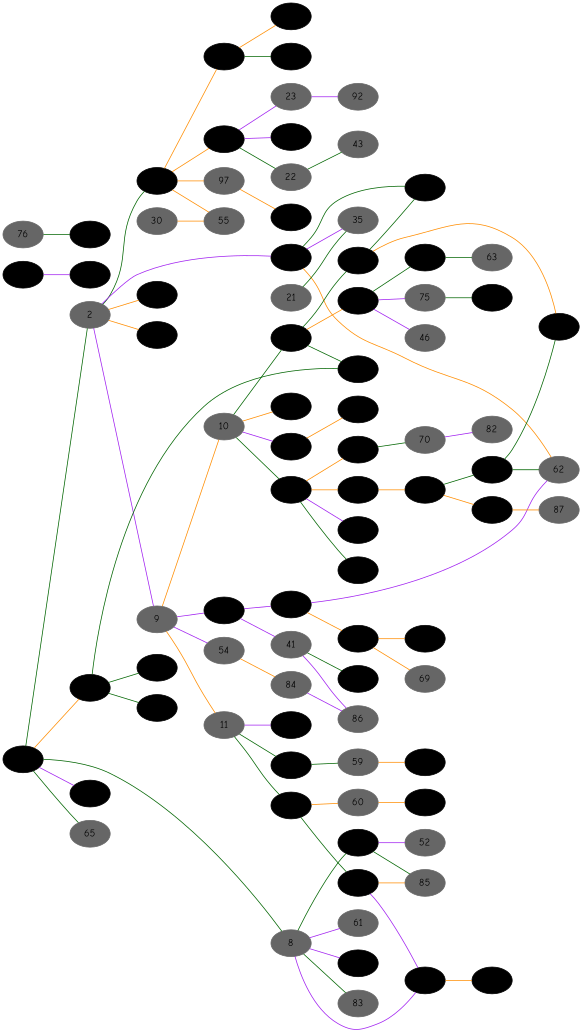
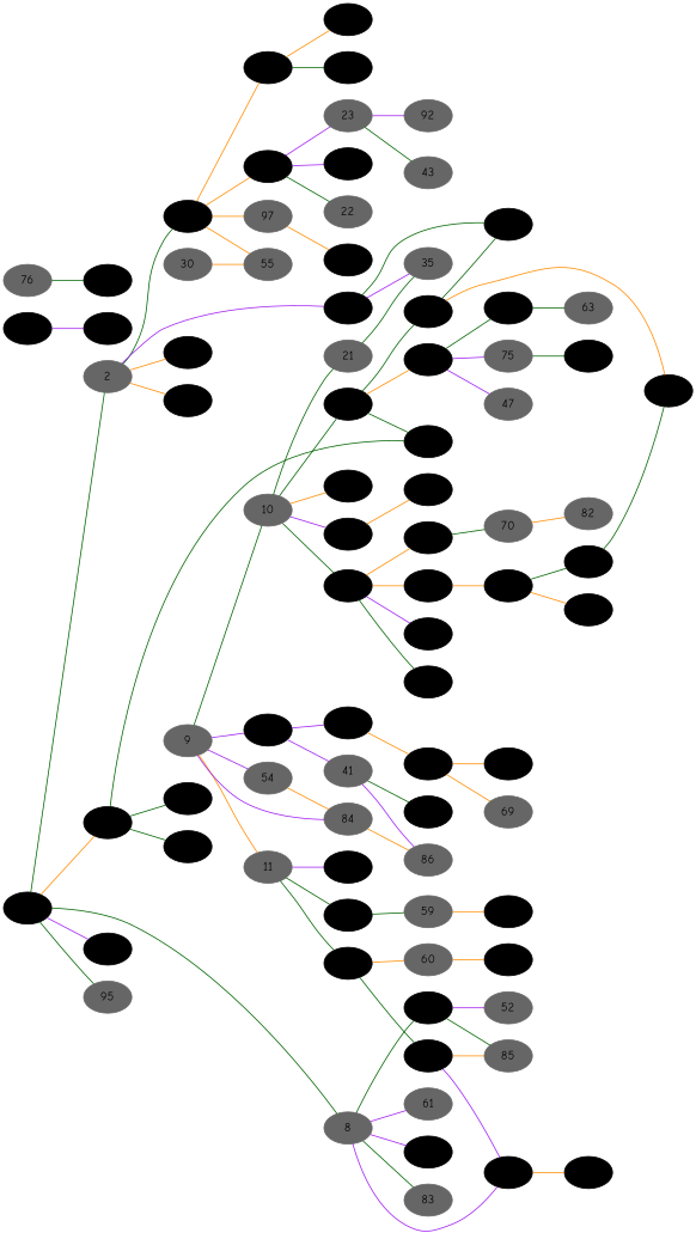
  graph {
    fontname="Comic Neue"
    rankdir=LR
    node [color=black fontname="Comic Neue" style=filled]
    edge [color=darkgreen fontname="Comic Neue"]
    2 [color=gray40]
    1
    8 [color=gray40]
    14
    19
-   65 [color=gray40]
+   65 [color=gray40 label=95]
    3
    7
    9 [color=gray40]
    16
    39
    24
    37
    61 [color=gray40]
    66
    83 [color=gray40]
    25
    31
    72
    5
    6
    n22 [color=gray40 label=97]
    55 [color=gray40]
    35 [color=gray40]
    45
-   62 [color=gray40]
    10 [color=gray40]
    11 [color=gray40]
    33
    54 [color=gray40]
    51
    53
    22 [color=gray40]
    23 [color=gray40]
    56
    81
    18
    48
    n39 [color=gray40 label=92]
    43 [color=gray40]
    28
    85 [color=gray40]
    52 [color=gray40]
-   87 [color=gray40]
    12
    13
    21 [color=gray40]
    40
    50
    15
    36
    57
    41 [color=gray40]
    58
    84 [color=gray40]
    29
    34
    20
    64
    73
    80
    78
    17
    60 [color=gray40]
    59 [color=gray40]
    44
    42
-   47 [color=gray40 label=46]
+   47 [color=gray40]
    75 [color=gray40]
    26
    70 [color=gray40]
    88
    38
    49
    30 [color=gray40]
    67
    86 [color=gray40]
    68
    63 [color=gray40]
    77
    71
    76 [color=gray40]
    79
    69 [color=gray40]
    74
    82 [color=gray40]
    2 -- 3
    2 -- 7 [color=purple]
-   2 -- 9 [color=purple]
+   84 -- 9 [color=purple]
    2 -- 16 [color=darkorange]
    2 -- 39 [color=darkorange]
    1 -- 2
    1 -- 8
    1 -- 14 [color=purple]
    1 -- 19 [color=darkorange]
    1 -- 65
    8 -- 24 [color=purple]
    8 -- 37
    8 -- 61 [color=purple]
    8 -- 66 [color=purple]
    8 -- 83
    19 -- 25
    19 -- 31
    19 -- 72
    3 -- 5 [color=darkorange]
    3 -- 6 [color=darkorange]
    3 -- n22 [color=darkorange]
    3 -- 55 [color=darkorange]
    7 -- 35 [color=purple]
    7 -- 45
-   7 -- 62 [color=darkorange]
-   9 -- 10 [color=darkorange]
+   9 -- 10
    9 -- 11 [color=darkorange]
    9 -- 33 [color=purple]
    9 -- 54 [color=purple]
    24 -- 28 [color=darkorange]
    37 -- 85
    37 -- 52 [color=purple]
    5 -- 51 [color=darkorange]
    5 -- 53
    6 -- 22
    6 -- 23 [color=purple]
    6 -- 56 [color=purple]
    n22 -- 81 [color=darkorange]
    10 -- 12
    10 -- 13
+   10 -- 21
    10 -- 40 [color=darkorange]
    10 -- 50 [color=purple]
    11 -- 15
    11 -- 36
    11 -- 57 [color=purple]
    33 -- 41 [color=purple]
    33 -- 58 [color=purple]
    54 -- 84 [color=darkorange]
    23 -- n39 [color=purple]
-   22 -- 43
+   23 -- 43
    18 -- 48 [color=purple]
    12 -- 25
    12 -- 29
    12 -- 34 [color=darkorange]
    13 -- 20 [color=darkorange]
    13 -- 64 [color=darkorange]
    13 -- 73 [color=purple]
    13 -- 80
    21 -- 35
    50 -- 78 [color=darkorange]
    15 -- 17
    15 -- 60 [color=darkorange]
    36 -- 59
    41 -- 67
    41 -- 86 [color=purple]
-   58 -- 62 [color=purple]
    58 -- 68 [color=darkorange]
-   84 -- 86 [color=purple]
+   84 -- 86 [color=darkorange]
    29 -- 45
    29 -- 44 [color=darkorange]
    34 -- 42
    34 -- 47 [color=purple]
    34 -- 75 [color=purple]
    20 -- 26 [color=darkorange]
    64 -- 70
    17 -- 24 [color=purple]
    17 -- 85 [color=darkorange]
    60 -- 88 [color=darkorange]
    59 -- 71 [color=darkorange]
    42 -- 63
    75 -- 77
    26 -- 38
    26 -- 49 [color=darkorange]
-   70 -- 82 [color=purple]
-   38 -- 62
+   70 -- 82 [color=darkorange]
    38 -- 44
-   49 -- 87 [color=darkorange]
    30 -- 55 [color=darkorange]
    68 -- 69 [color=darkorange]
    68 -- 74 [color=darkorange]
    76 -- 79
  }
